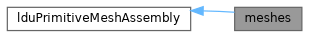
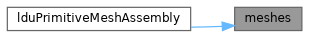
  digraph {
    rankdir=RL
    node [fontname=Helvetica fontsize=10 shape=box style=filled]
    n1 [color=gray40 fillcolor=grey60 fontcolor=black height=0.2 label=meshes width=0.4]
    n2 [color=grey40 fillcolor=white height=0.2 label=lduPrimitiveMeshAssembly width=0.4]
-   n2 -> n1 [color=steelblue1 dir=back fontname=Helvetica fontsize=10 labelfontname=Helvetica labelfontsize=10 style=solid]
+   n1 -> n2 [color=steelblue1 dir=back fontname=Helvetica fontsize=10 labelfontname=Helvetica labelfontsize=10 style=solid]
  }
